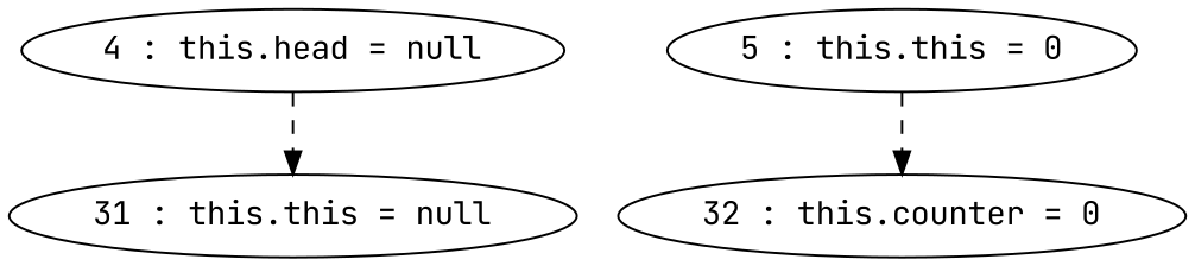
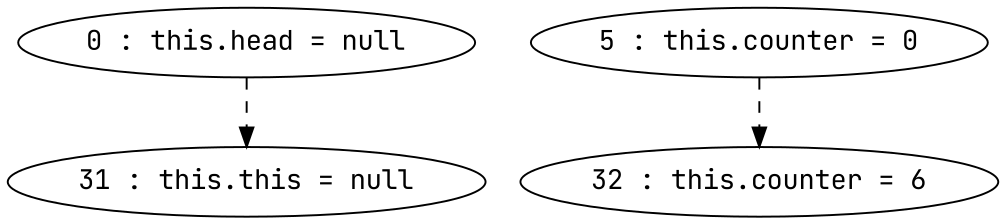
  digraph {
    fontname="JetBrains Mono"
    node [fontname="JetBrains Mono"]
    edge [fontname="JetBrains Mono" style=dashed]
    n1 [label="31 : this.this = null"]
-   "4 : this.head = null"
-   "5 : this.counter = 0" [label="5 : this.this = 0"]
-   "32 : this.counter = 0"
+   "4 : this.head = null" [label="0 : this.head = null"]
+   "5 : this.counter = 0"
+   "32 : this.counter = 0" [label="32 : this.counter = 6"]
    "4 : this.head = null" -> n1
    "5 : this.counter = 0" -> "32 : this.counter = 0"
  }
